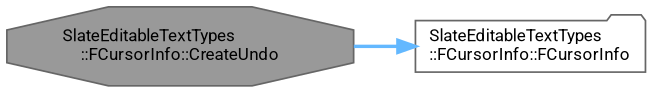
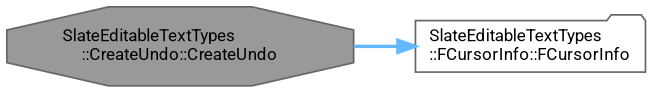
  digraph {
    rankdir=LR
    fontname=Roboto
    node [fontname=Roboto fontsize=10 style=filled]
-   n1 [color=gray40 fillcolor=grey60 fontcolor=black height=0.2 label="SlateEditableTextTypes\l::FCursorInfo::CreateUndo" shape=octagon width=0.4]
+   n1 [color=gray40 fillcolor=grey60 fontcolor=black height=0.2 label="SlateEditableTextTypes\l::CreateUndo::CreateUndo" shape=octagon width=0.4]
    n2 [color=grey40 fillcolor=white height=0.2 label="SlateEditableTextTypes\l::FCursorInfo::FCursorInfo" shape=folder width=0.4]
    n1 -> n2 [color=steelblue1 fontname=Roboto fontsize=10 labelfontname=Helvetica labelfontsize=10 style=bold]
  }
